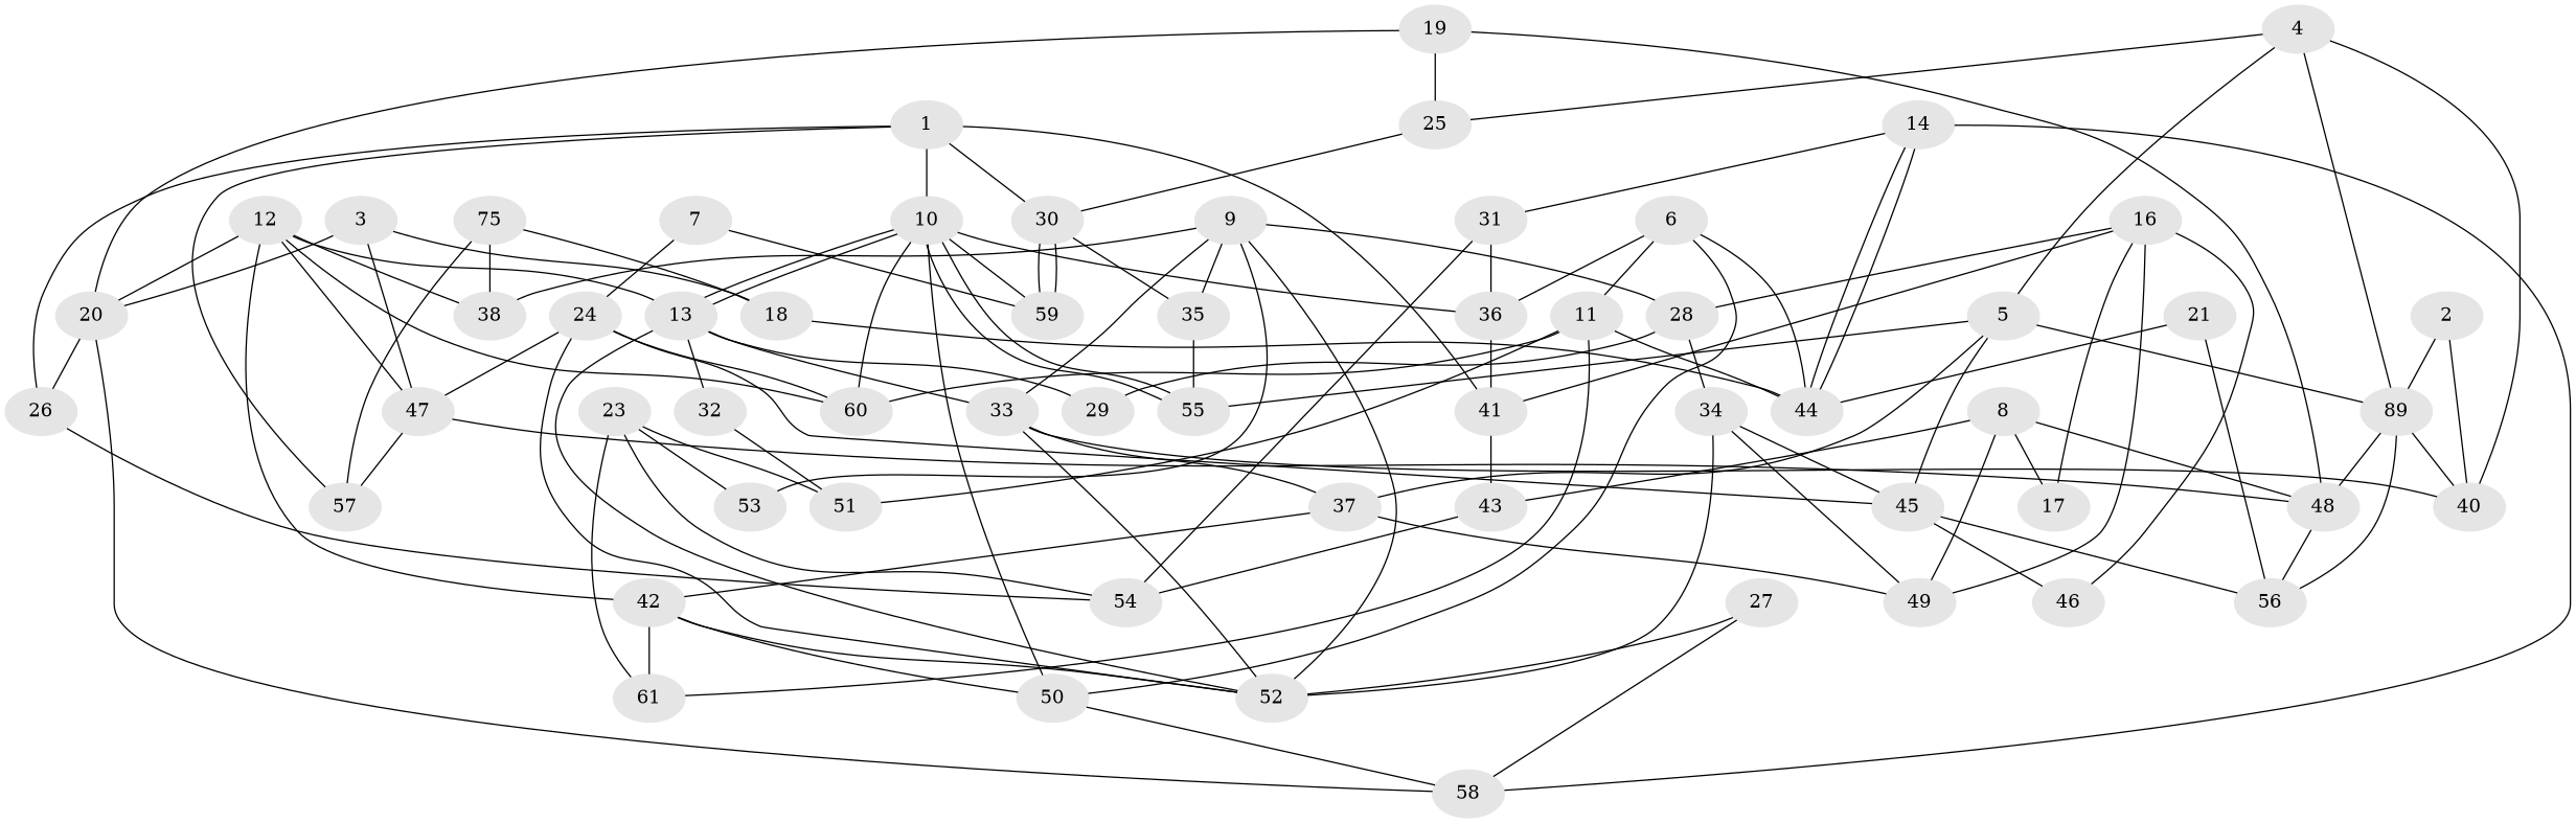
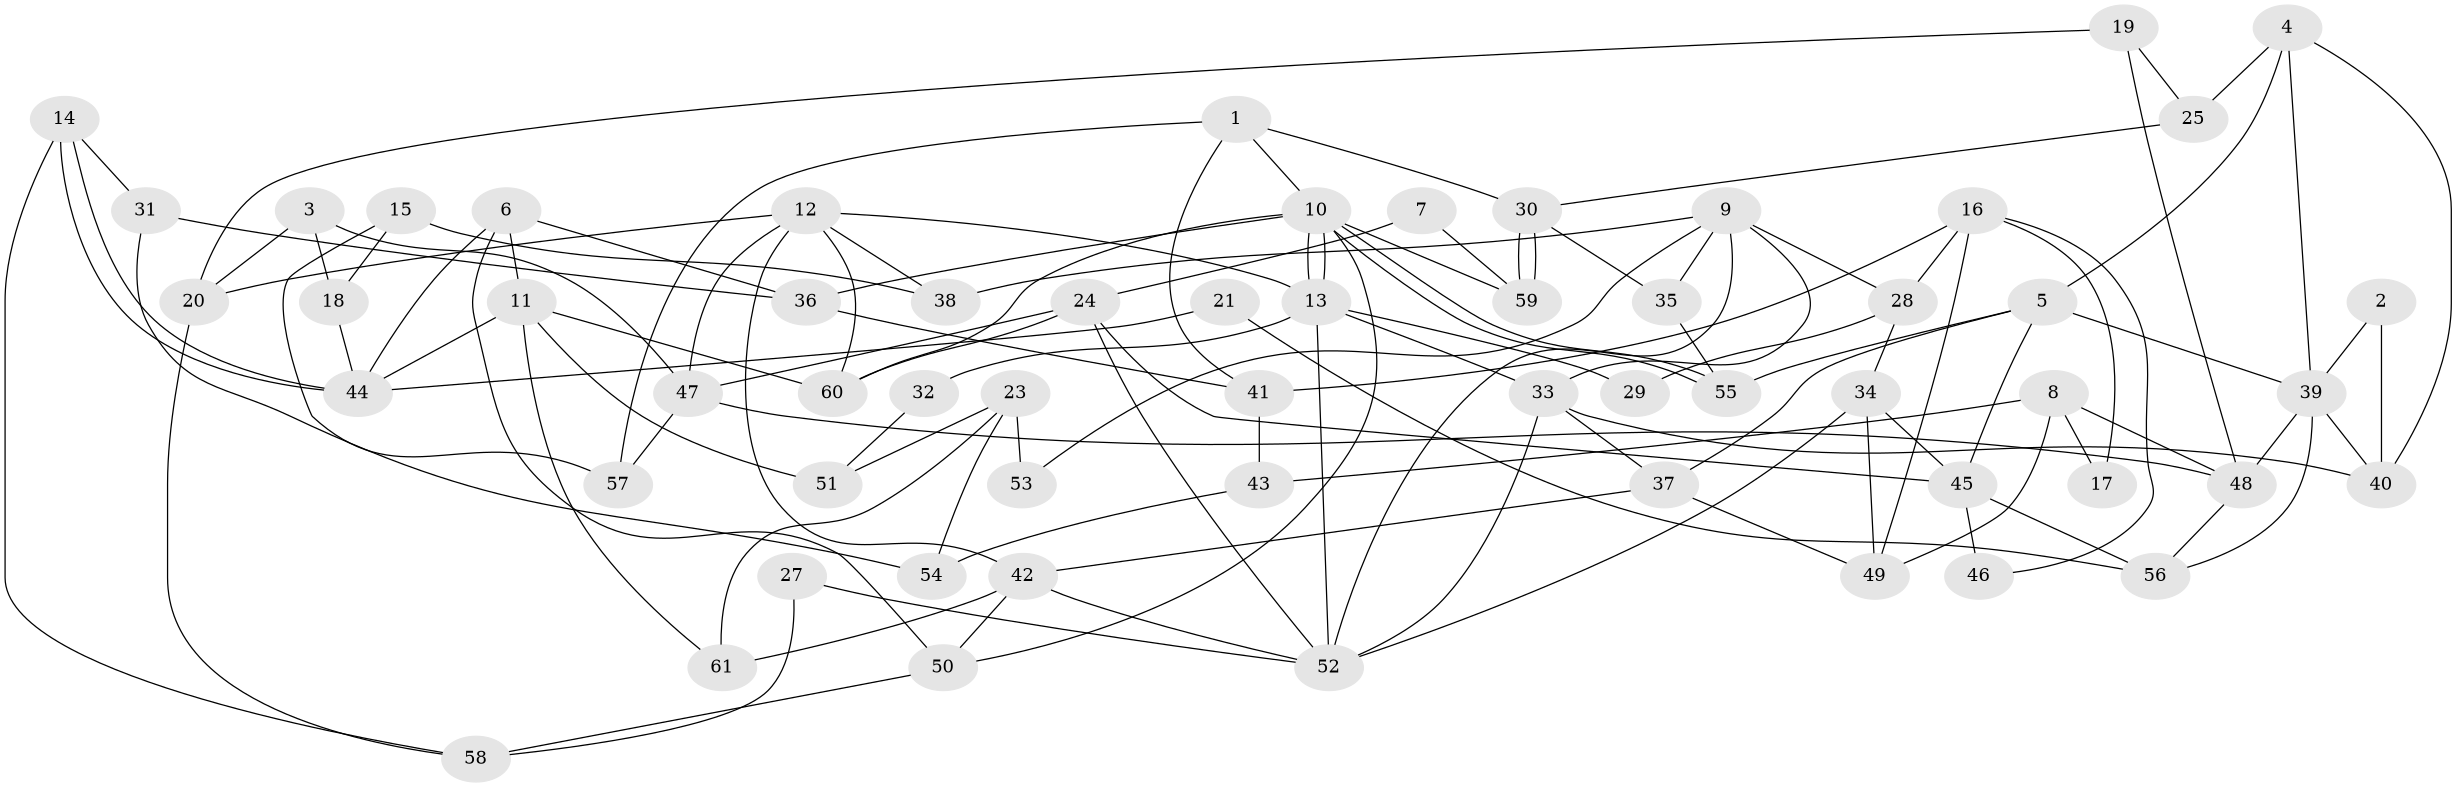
  graph {
    node [color=gray90 style=filled]
    1
    10
-   26
    30
    41
    57
    55
    36
    50
    59
    13
    60
    54
    35
    43
    2
-   39 [label=89]
+   39
    40
    48
    56
    3
    18
    20
    47
    44
    58
    4
    5
    25
    37
    45
    49
    42
    46
    6
    11
    51
    61
    7
    24
    52
    8
    17
    9
    28
    33
    38
    53
    29
    34
    32
    12
    14
    31
-   15 [label=75]
+   15
    16
    19
    21
    23
    27
    1 -- 10
-   1 -- 26
    1 -- 30
    1 -- 41
    1 -- 57
    10 -- 55
    10 -- 55
    10 -- 36
    10 -- 50
    10 -- 59
    10 -- 13
    10 -- 13
    10 -- 60
-   26 -- 54
    30 -- 59
    30 -- 59
    30 -- 35
    41 -- 43
    36 -- 41
    50 -- 58
    13 -- 52
    13 -- 33
    13 -- 29
    13 -- 32
    35 -- 55
    43 -- 54
    2 -- 39
    2 -- 40
    39 -- 40
    39 -- 48
    39 -- 56
    48 -- 56
    3 -- 18
    3 -- 20
    3 -- 47
    18 -- 44
-   20 -- 26
    20 -- 58
    47 -- 57
    47 -- 48
    4 -- 39
    4 -- 40
    4 -- 5
    4 -- 25
    5 -- 55
    5 -- 39
    5 -- 37
    5 -- 45
    25 -- 30
    37 -- 49
    37 -- 42
    45 -- 56
    45 -- 46
    42 -- 50
    42 -- 61
    42 -- 52
    6 -- 36
    6 -- 50
    6 -- 44
    6 -- 11
    11 -- 60
    11 -- 44
    11 -- 51
    11 -- 61
    7 -- 59
    7 -- 24
    24 -- 60
    24 -- 47
    24 -- 45
    24 -- 52
    8 -- 43
    8 -- 48
    8 -- 49
    8 -- 17
    9 -- 35
    9 -- 52
    9 -- 28
    9 -- 33
    9 -- 38
    9 -- 53
    28 -- 29
    28 -- 34
    33 -- 40
    33 -- 37
    33 -- 52
    34 -- 45
    34 -- 49
    34 -- 52
    32 -- 51
    12 -- 13
    12 -- 60
    12 -- 20
    12 -- 47
    12 -- 42
    12 -- 38
    14 -- 44
    14 -- 44
    14 -- 58
    14 -- 31
    31 -- 36
    31 -- 54
    15 -- 57
    15 -- 18
    15 -- 38
    16 -- 41
    16 -- 49
    16 -- 46
    16 -- 17
    16 -- 28
    19 -- 48
    19 -- 20
    19 -- 25
    21 -- 56
    21 -- 44
    23 -- 54
    23 -- 51
    23 -- 61
    23 -- 53
    27 -- 58
    27 -- 52
  }
